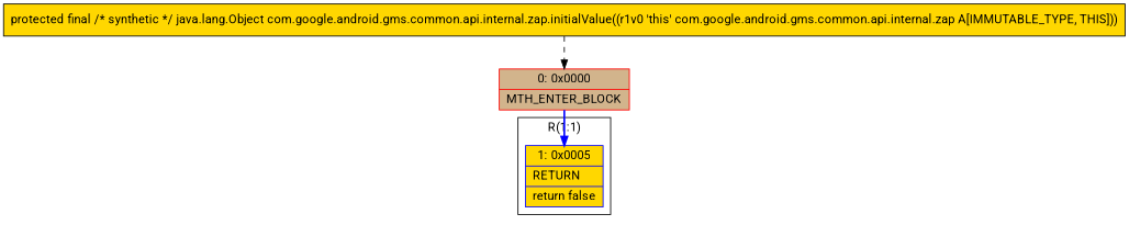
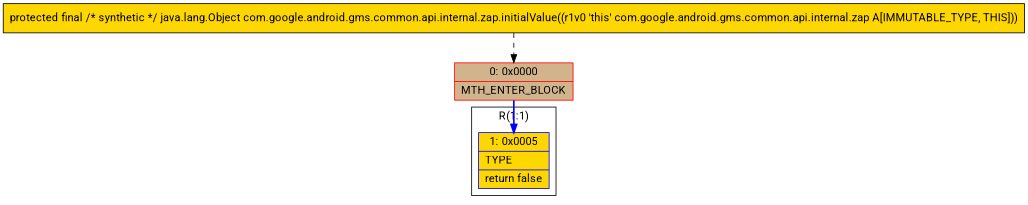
  digraph {
    fontname=Roboto
    node [shape=record style=filled fillcolor=gold fontname=Roboto]
    edge [fontname=Roboto]
-   n1 [color=blue label="{1\:\ 0x0005|RETURN\l|return false\l}"]
+   n1 [color=blue label="{1\:\ 0x0005|TYPE\l|return false\l}"]
    n2 [color=red label="{0\:\ 0x0000|MTH_ENTER_BLOCK\l}" fillcolor=tan]
    n3 [label="{protected final \/* synthetic *\/ java.lang.Object com.google.android.gms.common.api.internal.zap.initialValue((r1v0 'this' com.google.android.gms.common.api.internal.zap A[IMMUTABLE_TYPE, THIS])) }"]
    subgraph cluster_1 {
      label="R(1:1)"
      n1
    }
    n2 -> n1 [color=blue style=bold]
    n3 -> n2 [color=black style=dashed]
  }
